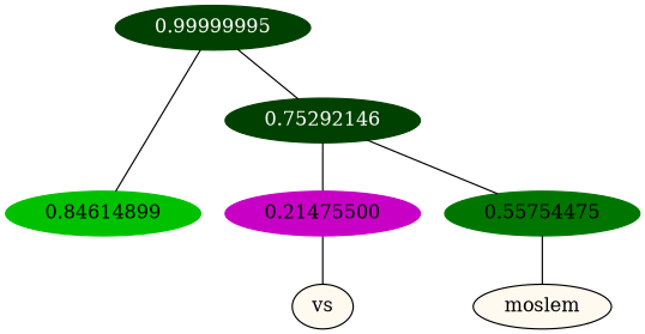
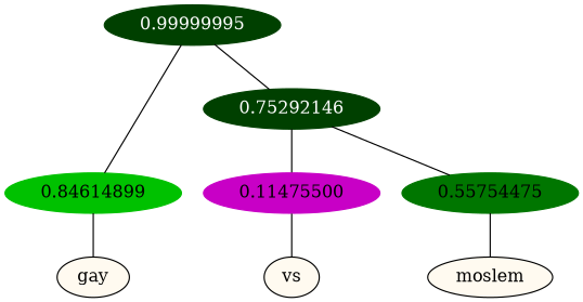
  graph {
    node [color=black format=png nodesep=0.001 ordering=out overlap_scaling=0.01 ranksep=0.001 style=filled]
+   n1 [fillcolor=floralwhite height=0.15 label=gay style="filled,solid" width=0.15]
    n2 [fillcolor=floralwhite height=0.15 label=vs style="filled,solid" width=0.15]
    n3 [fillcolor=floralwhite height=0.15 label=moslem style="filled,solid" width=0.15]
    n4 [color="0.334 1.000 0.754" fontcolor=black height=0.15 label=0.84614899 width=0.15]
-   n5 [color="0.835 1.000 0.785" fontcolor=black height=0.15 label=0.21475500 width=0.15]
+   n5 [color="0.835 1.000 0.785" fontcolor=black height=0.15 label=0.11475500 width=0.15]
    n6 [color="0.334 1.000 0.462" fontcolor=black height=0.15 label=0.55754475 width=0.15]
    n7 [color="0.334 1.000 0.250" fontcolor=grey99 height=0.15 label=0.99999995 width=0.15]
    n8 [color="0.334 1.000 0.250" fontcolor=grey99 height=0.15 label=0.75292146 width=0.15]
    subgraph sub_1 {
      rank=same
+     n1
      n2
      n3
    }
    subgraph sub_2 {
      rank=same
      n4
      n5
      n6
    }
+   n4 -- n1
    n5 -- n2
    n6 -- n3
    n7 -- n4
    n7 -- n8
    n8 -- n5
    n8 -- n6
  }
